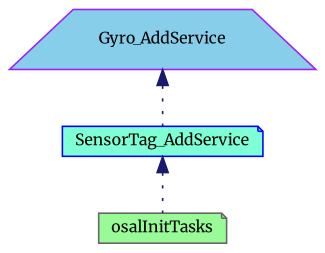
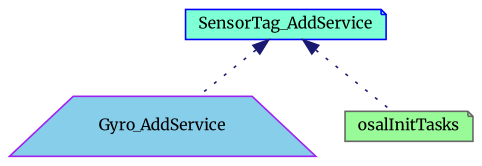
  digraph {
    fontname=Merriweather
    rankdir=TB
    node [fontname=Merriweather fontsize=10 shape=note style=filled]
    edge [color=midnightblue dir=back fontname=Merriweather fontsize=10 labelfontname=Helvetica labelfontsize=10 style=dotted]
    n1 [color=purple fillcolor=skyblue fontcolor=black height=0.2 label=Gyro_AddService shape=trapezium width=0.4]
    n2 [color=blue fillcolor=aquamarine height=0.2 label=SensorTag_AddService width=0.4]
    n3 [color=gray40 fillcolor=palegreen height=0.2 label=osalInitTasks width=0.4]
-   n1 -> n2
+   n2 -> n1
    n2 -> n3
  }
